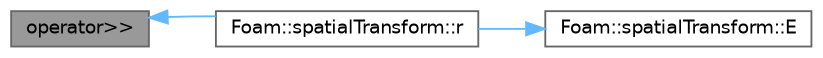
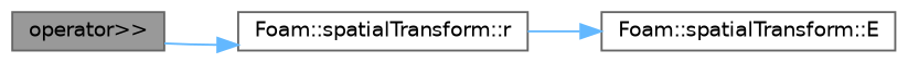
  digraph {
    rankdir=LR
    node [color=grey40 fillcolor=white fontname=Helvetica fontsize=10 shape=box style=filled]
    edge [color=steelblue1 fontname=Helvetica fontsize=10 labelfontname=Helvetica labelfontsize=10 style=solid]
    n1 [color=gray40 fillcolor=grey60 fontcolor=black height=0.2 label="operator\>\>" width=0.4]
    n2 [height=0.2 label="Foam::spatialTransform::r" width=0.4]
    n3 [height=0.2 label="Foam::spatialTransform::E" width=0.4]
-   n2 -> n1
+   n1 -> n2
    n2 -> n3
  }
